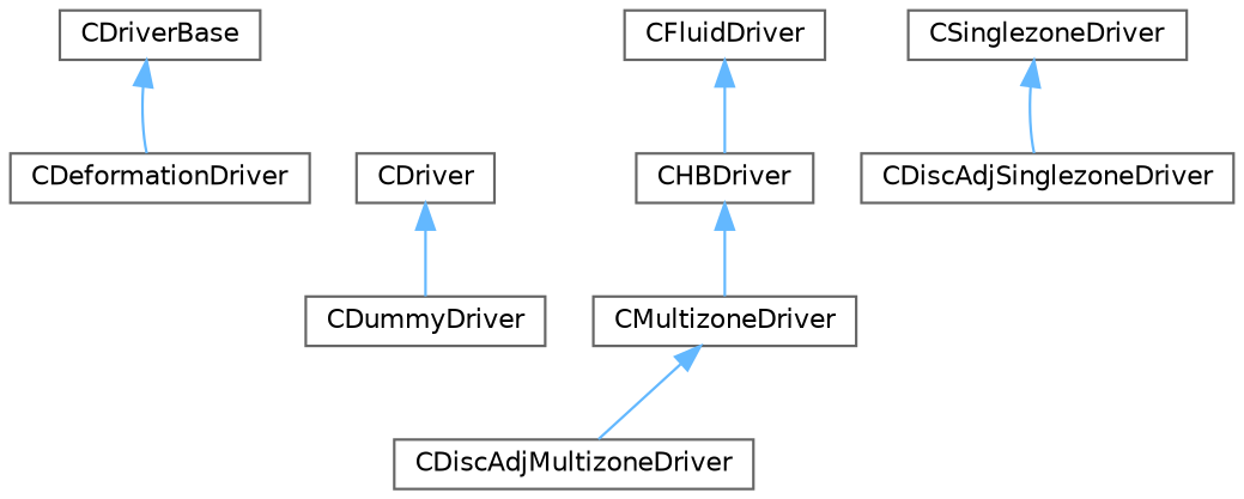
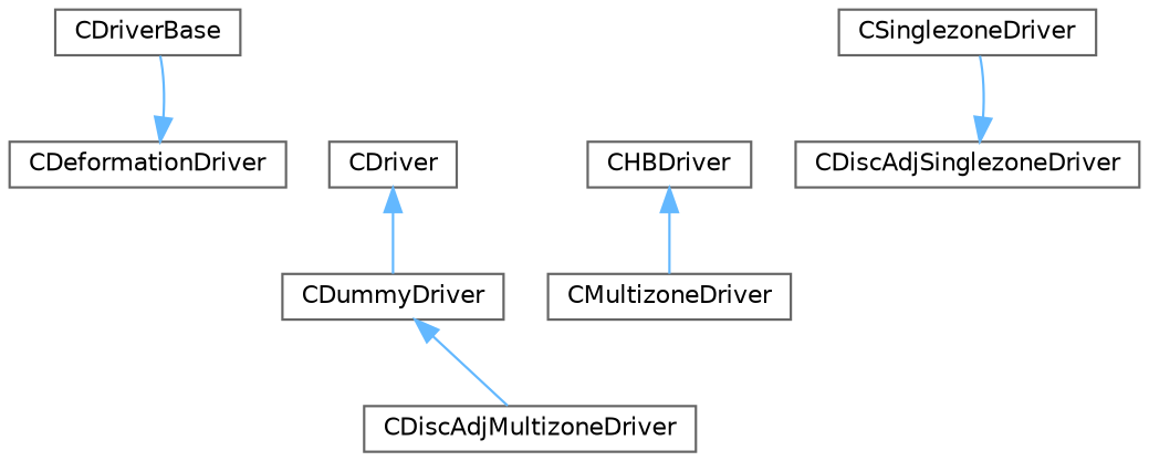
  digraph {
    rankdir=TB
    node [color=grey40 fillcolor=white fontname=Helvetica fontsize=10 shape=box style=filled]
    edge [color=steelblue1 dir=back fontname=Helvetica fontsize=10 labelfontname=Helvetica labelfontsize=10 style=solid]
    n1 [height=0.2 label=CDriverBase width=0.4]
    n2 [height=0.2 label=CDeformationDriver width=0.4]
    n3 [height=0.2 label=CDriver width=0.4]
    n4 [height=0.2 label=CDummyDriver width=0.4]
-   n5 [height=0.2 label=CFluidDriver width=0.4]
    n6 [height=0.2 label=CHBDriver width=0.4]
    n7 [height=0.2 label=CMultizoneDriver width=0.4]
    n8 [height=0.2 label=CDiscAdjMultizoneDriver width=0.4]
    n9 [height=0.2 label=CSinglezoneDriver width=0.4]
    n10 [height=0.2 label=CDiscAdjSinglezoneDriver width=0.4]
-   n1 -> n2
+   n2 -> n1
    n3 -> n4
-   n5 -> n6
    n6 -> n7
-   n7 -> n8
-   n9 -> n10
+   n4 -> n8
+   n10 -> n9
  }
